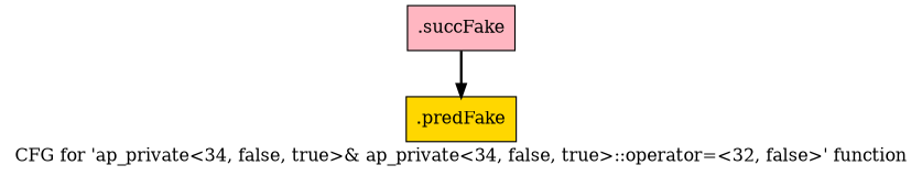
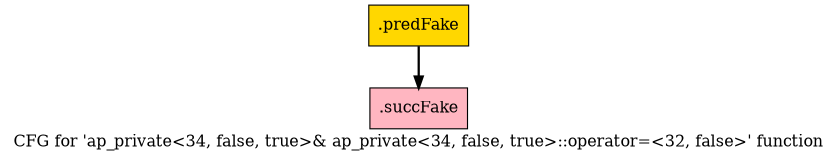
  digraph {
    label="CFG for 'ap_private\<34, false, true\>& ap_private\<34, false, true\>::operator=\<32, false\>' function"
    node [shape=record style=filled]
    n1 [label="{.predFake}" fillcolor=gold]
    n2 [filename="/mnt/xilinx/Vitis_HLS/2021.2/include/etc/ap_private.h" label="{.succFake}" linenumber=1486 fillcolor=lightpink]
-   n2 -> n1 [execusionnum=720 filename="/mnt/xilinx/Vitis_HLS/2021.2/include/etc/ap_private.h" style=bold]
+   n1 -> n2 [execusionnum=720 filename="/mnt/xilinx/Vitis_HLS/2021.2/include/etc/ap_private.h" style=bold]
  }
